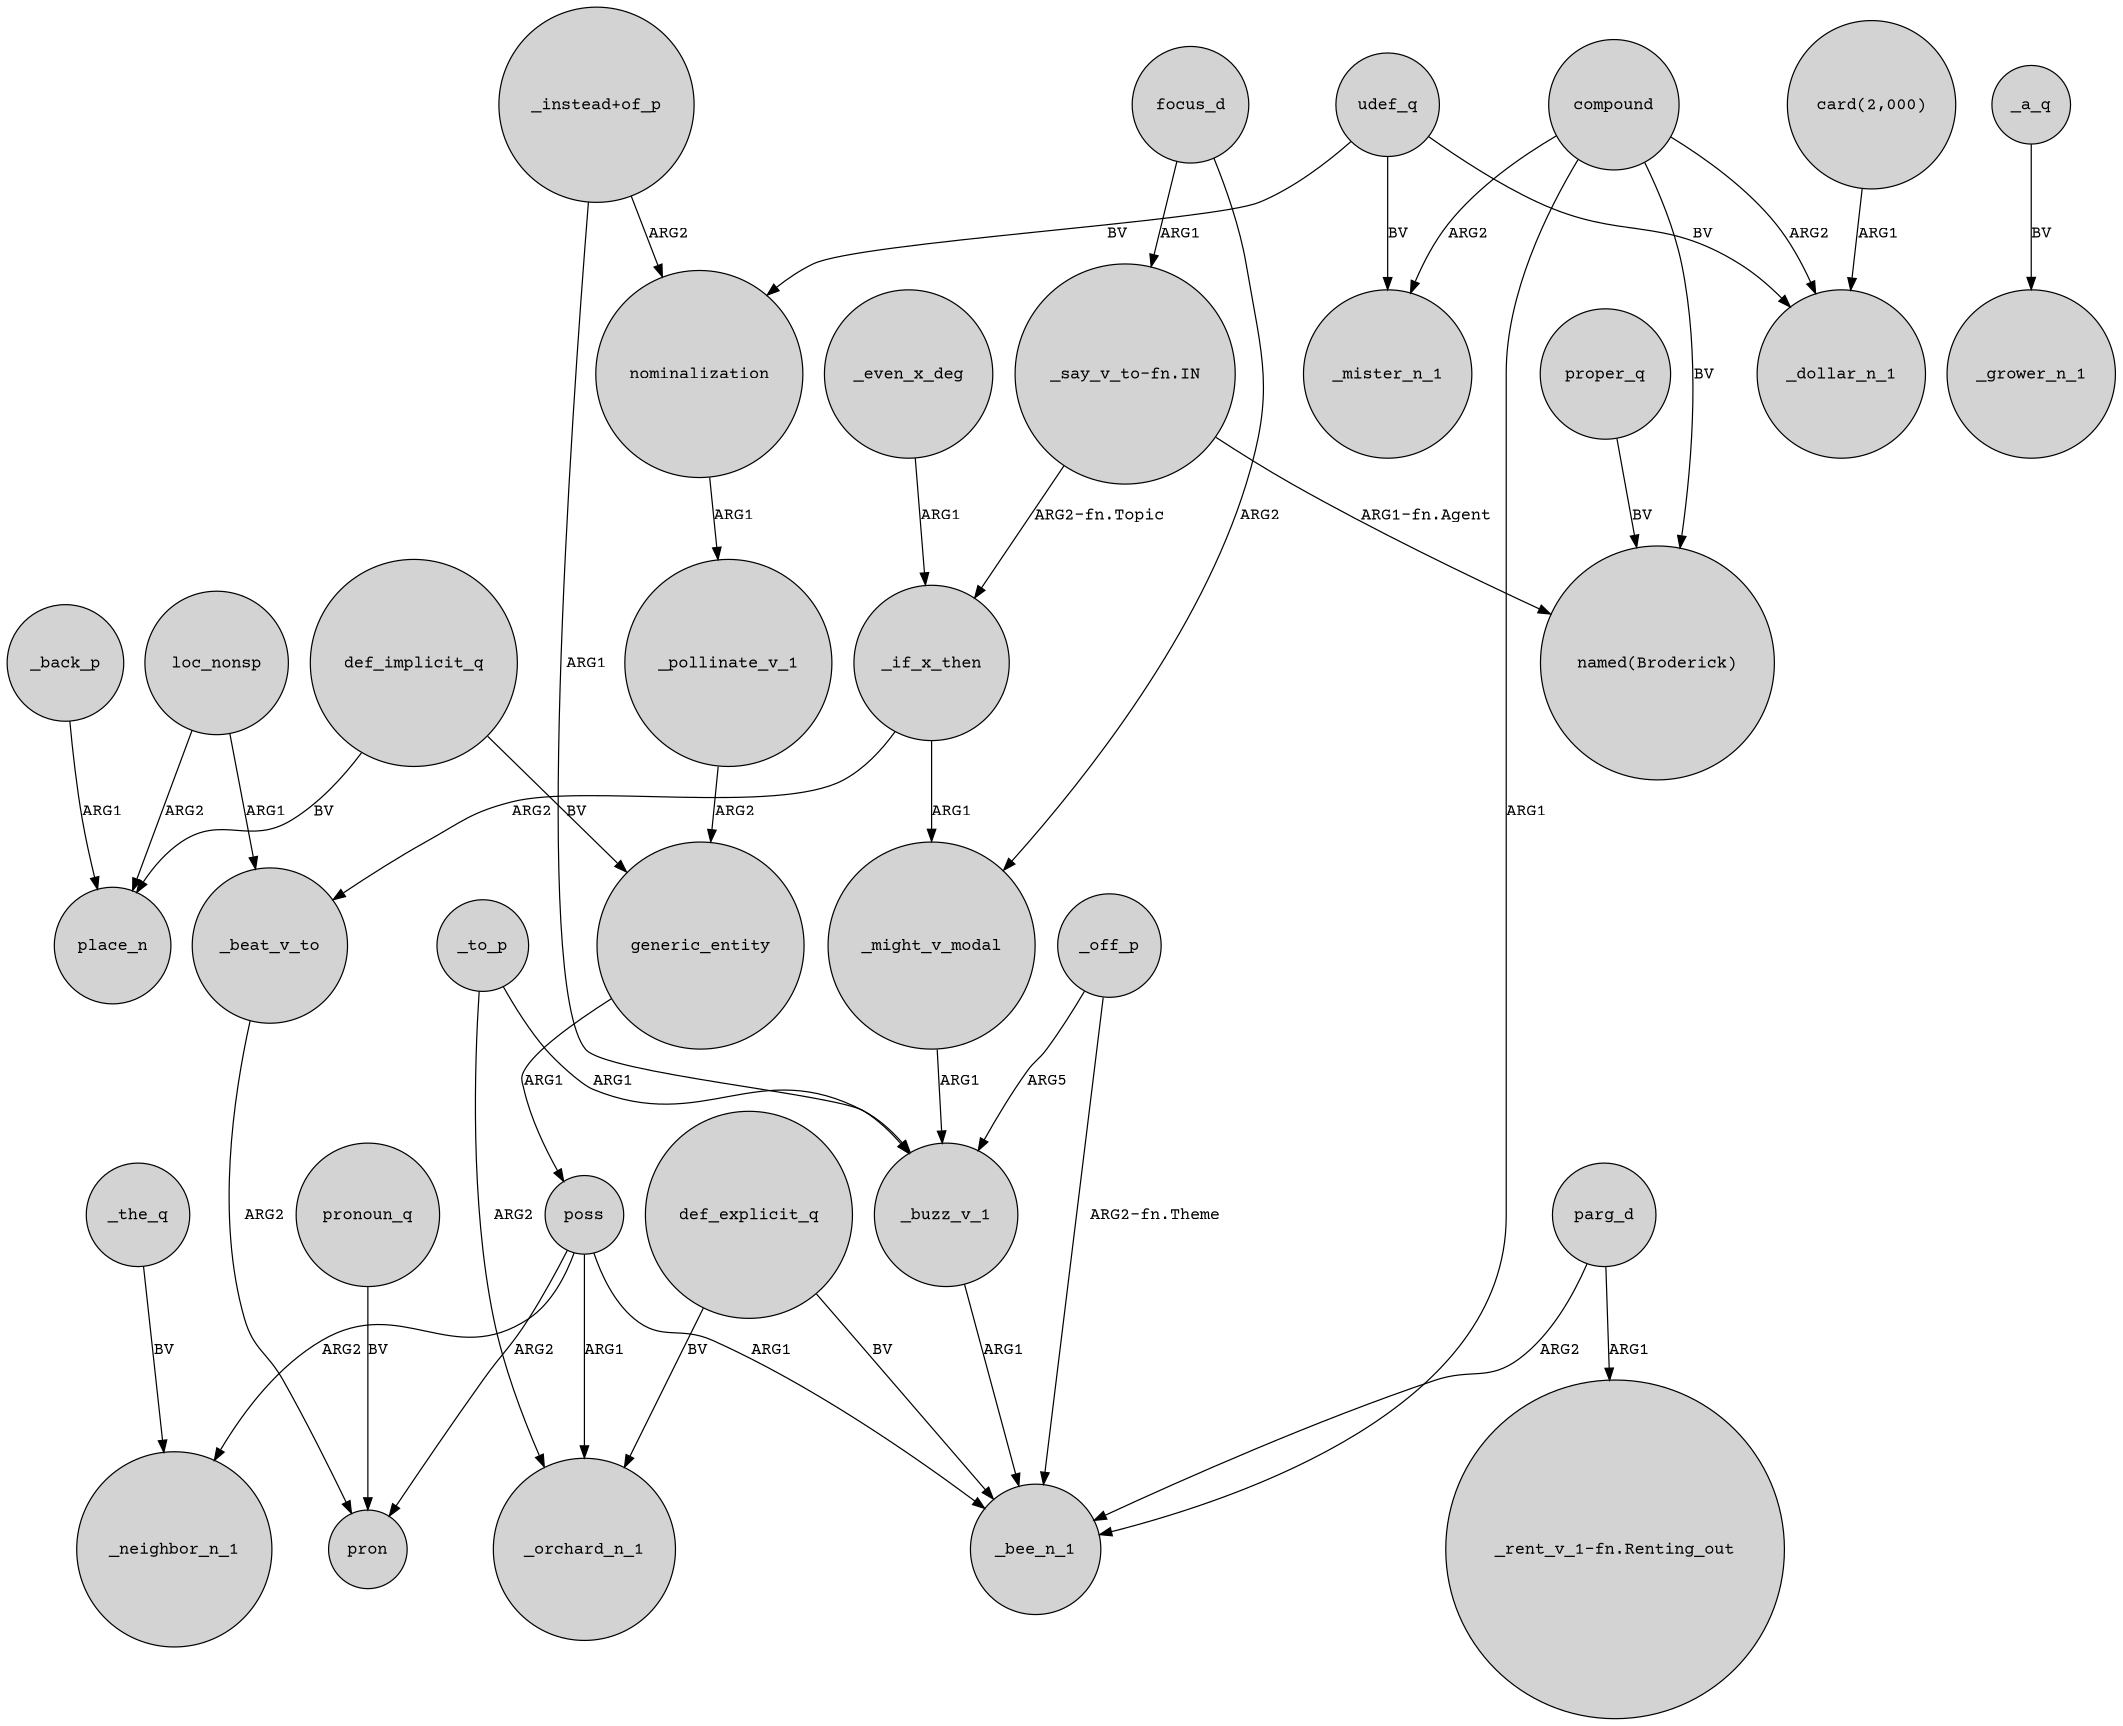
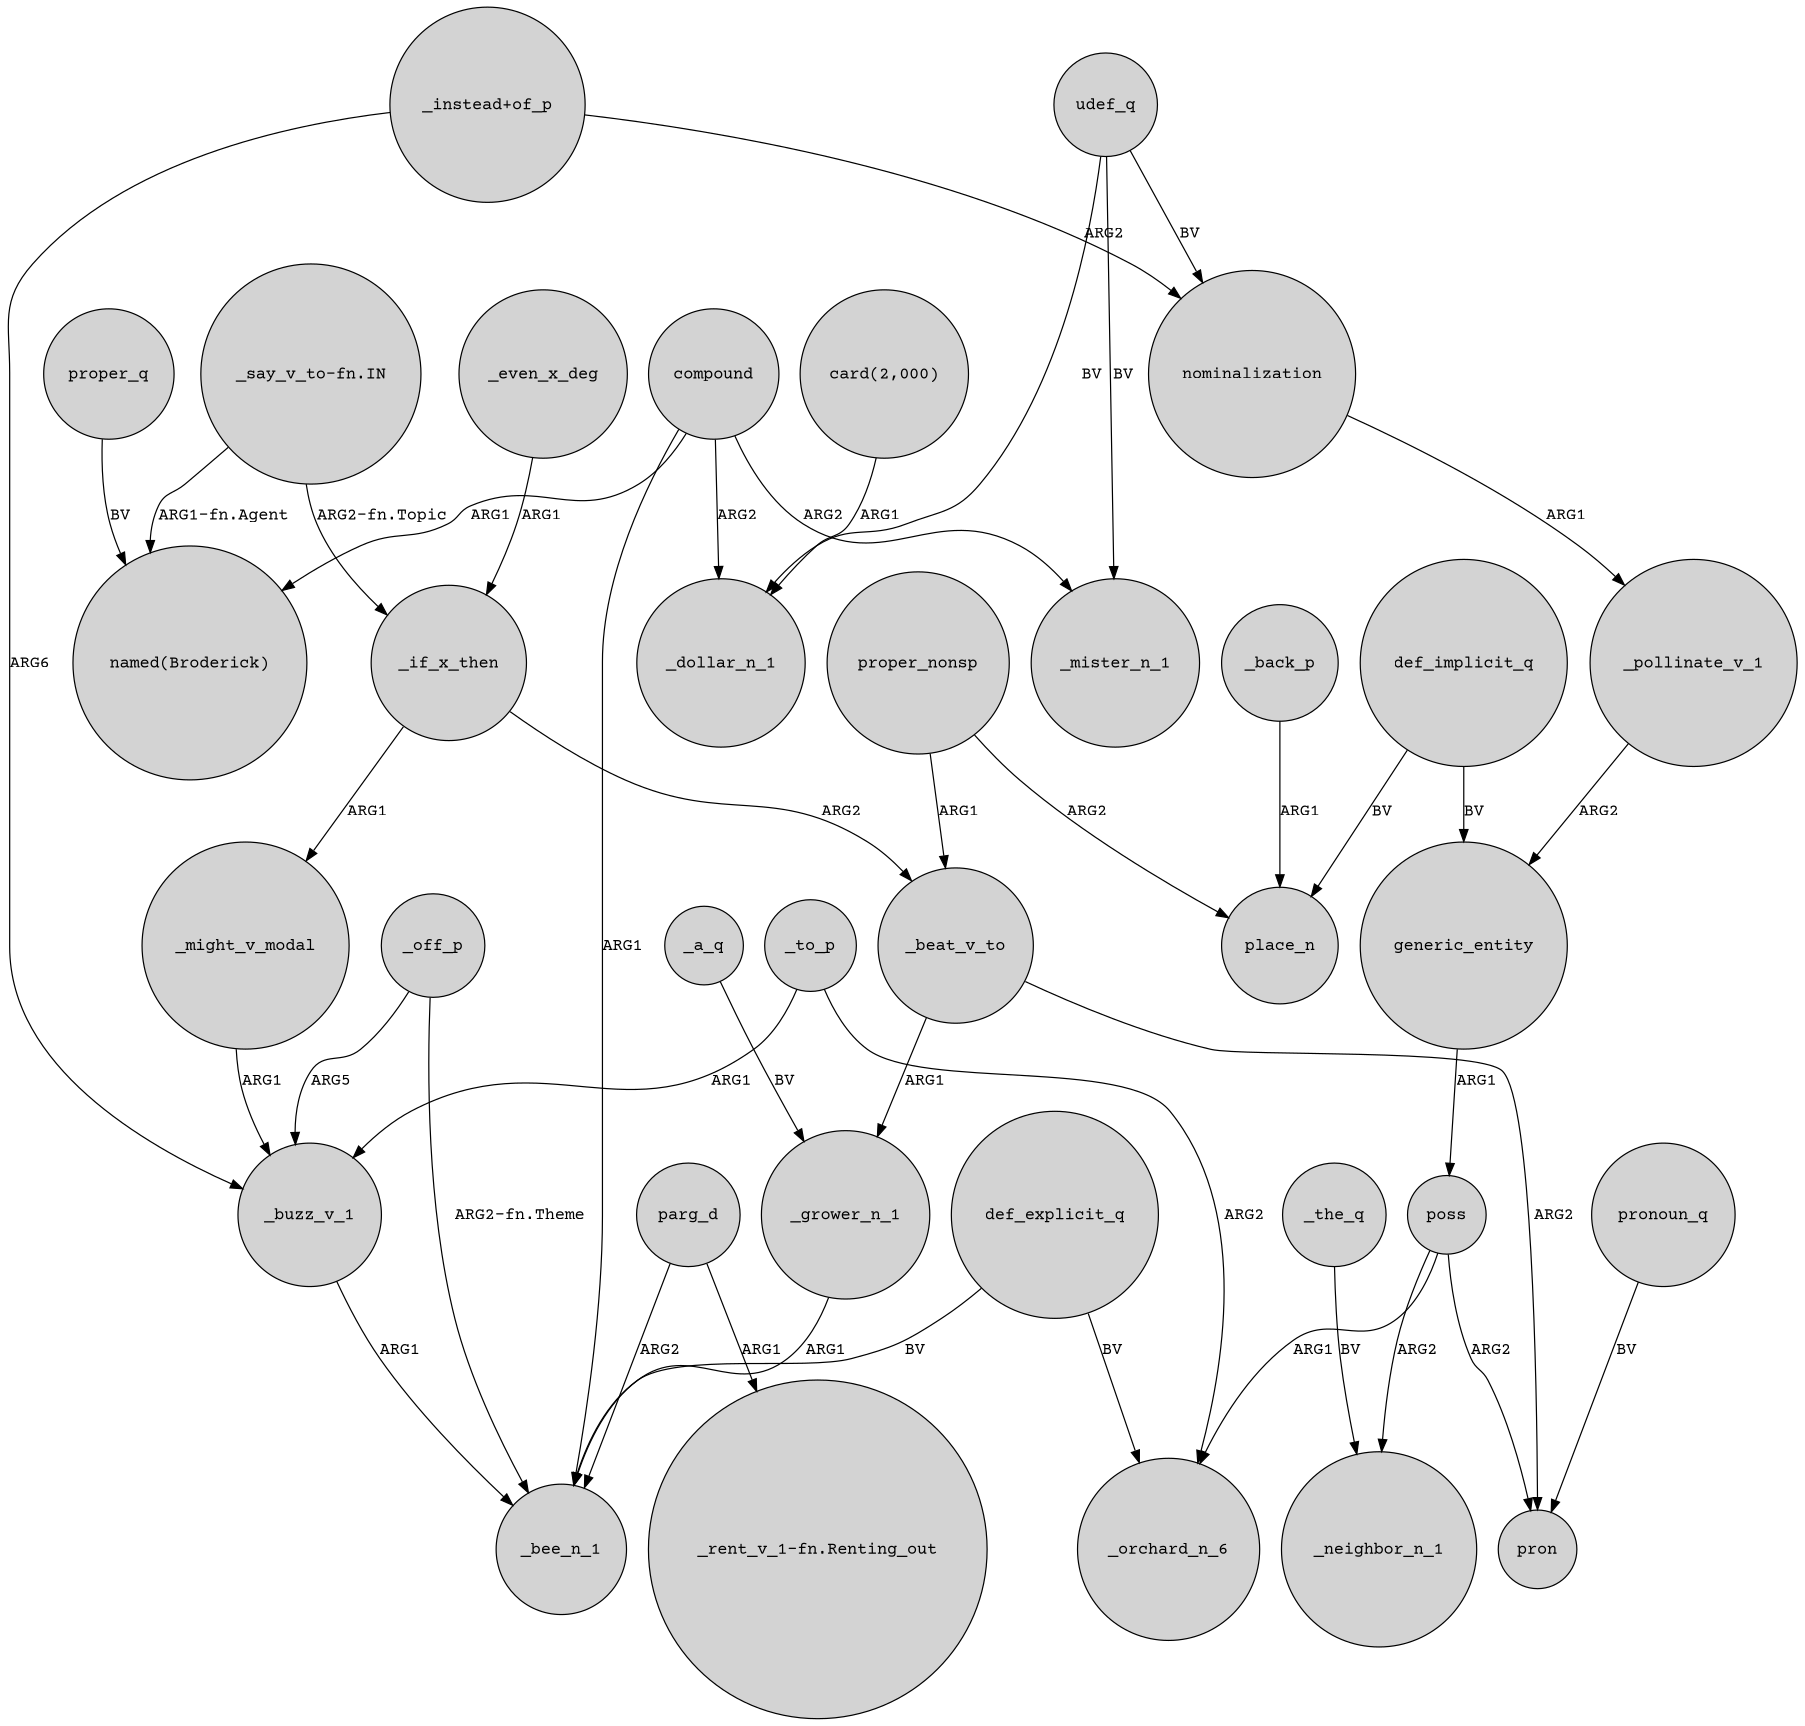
  digraph {
    fontname="Courier Prime"
    node [fontname="Courier Prime" shape=circle style=filled]
    edge [fontname="Courier Prime"]
    poss
    _neighbor_n_1
    pron
-   _orchard_n_1
+   _orchard_n_1 [label=_orchard_n_6]
    _bee_n_1
    generic_entity
    compound
    "named(Broderick)"
    _mister_n_1
    _dollar_n_1
    "_say_v_to-fn.IN"
    _if_x_then
    _might_v_modal
    _beat_v_to
    _buzz_v_1
    _grower_n_1
    def_explicit_q
    parg_d
    "_rent_v_1-fn.Renting_out"
    _pollinate_v_1
    _to_p
    _a_q
    _even_x_deg
    udef_q
    nominalization
    def_implicit_q
    place_n
    _off_p
    "_instead+of_p"
    pronoun_q
-   loc_nonsp
+   loc_nonsp [label=proper_nonsp]
    _the_q
    _back_p
    proper_q
-   focus_d
    "card(2,000)"
    poss -> _neighbor_n_1 [label=ARG2]
    poss -> pron [label=ARG2]
    poss -> _orchard_n_1 [label=ARG1]
-   poss -> _bee_n_1 [label=ARG1]
+   _grower_n_1 -> _bee_n_1 [label=ARG1]
    generic_entity -> poss [label=ARG1]
    compound -> _bee_n_1 [label=ARG1]
-   compound -> "named(Broderick)" [label=BV]
+   compound -> "named(Broderick)" [label=ARG1]
    compound -> _mister_n_1 [label=ARG2]
    compound -> _dollar_n_1 [label=ARG2]
    "_say_v_to-fn.IN" -> "named(Broderick)" [label="ARG1-fn.Agent"]
    "_say_v_to-fn.IN" -> _if_x_then [label="ARG2-fn.Topic"]
    _if_x_then -> _might_v_modal [label=ARG1]
    _if_x_then -> _beat_v_to [label=ARG2]
    _might_v_modal -> _buzz_v_1 [label=ARG1]
    _beat_v_to -> pron [label=ARG2]
+   _beat_v_to -> _grower_n_1 [label=ARG1]
    _buzz_v_1 -> _bee_n_1 [label=ARG1]
    def_explicit_q -> _orchard_n_1 [label=BV]
    def_explicit_q -> _bee_n_1 [label=BV]
    parg_d -> _bee_n_1 [label=ARG2]
    parg_d -> "_rent_v_1-fn.Renting_out" [label=ARG1]
    _pollinate_v_1 -> generic_entity [label=ARG2]
    _to_p -> _orchard_n_1 [label=ARG2]
    _to_p -> _buzz_v_1 [label=ARG1]
    _a_q -> _grower_n_1 [label=BV]
    _even_x_deg -> _if_x_then [label=ARG1]
    udef_q -> _mister_n_1 [label=BV]
    udef_q -> _dollar_n_1 [label=BV]
    udef_q -> nominalization [label=BV]
    nominalization -> _pollinate_v_1 [label=ARG1]
    def_implicit_q -> generic_entity [label=BV]
    def_implicit_q -> place_n [label=BV]
    _off_p -> _bee_n_1 [label="ARG2-fn.Theme"]
    _off_p -> _buzz_v_1 [label=ARG5]
-   "_instead+of_p" -> _buzz_v_1 [label=ARG1]
+   "_instead+of_p" -> _buzz_v_1 [label=ARG6]
    "_instead+of_p" -> nominalization [label=ARG2]
    pronoun_q -> pron [label=BV]
    loc_nonsp -> _beat_v_to [label=ARG1]
    loc_nonsp -> place_n [label=ARG2]
    _the_q -> _neighbor_n_1 [label=BV]
    _back_p -> place_n [label=ARG1]
    proper_q -> "named(Broderick)" [label=BV]
-   focus_d -> "_say_v_to-fn.IN" [label=ARG1]
-   focus_d -> _might_v_modal [label=ARG2]
    "card(2,000)" -> _dollar_n_1 [label=ARG1]
  }
